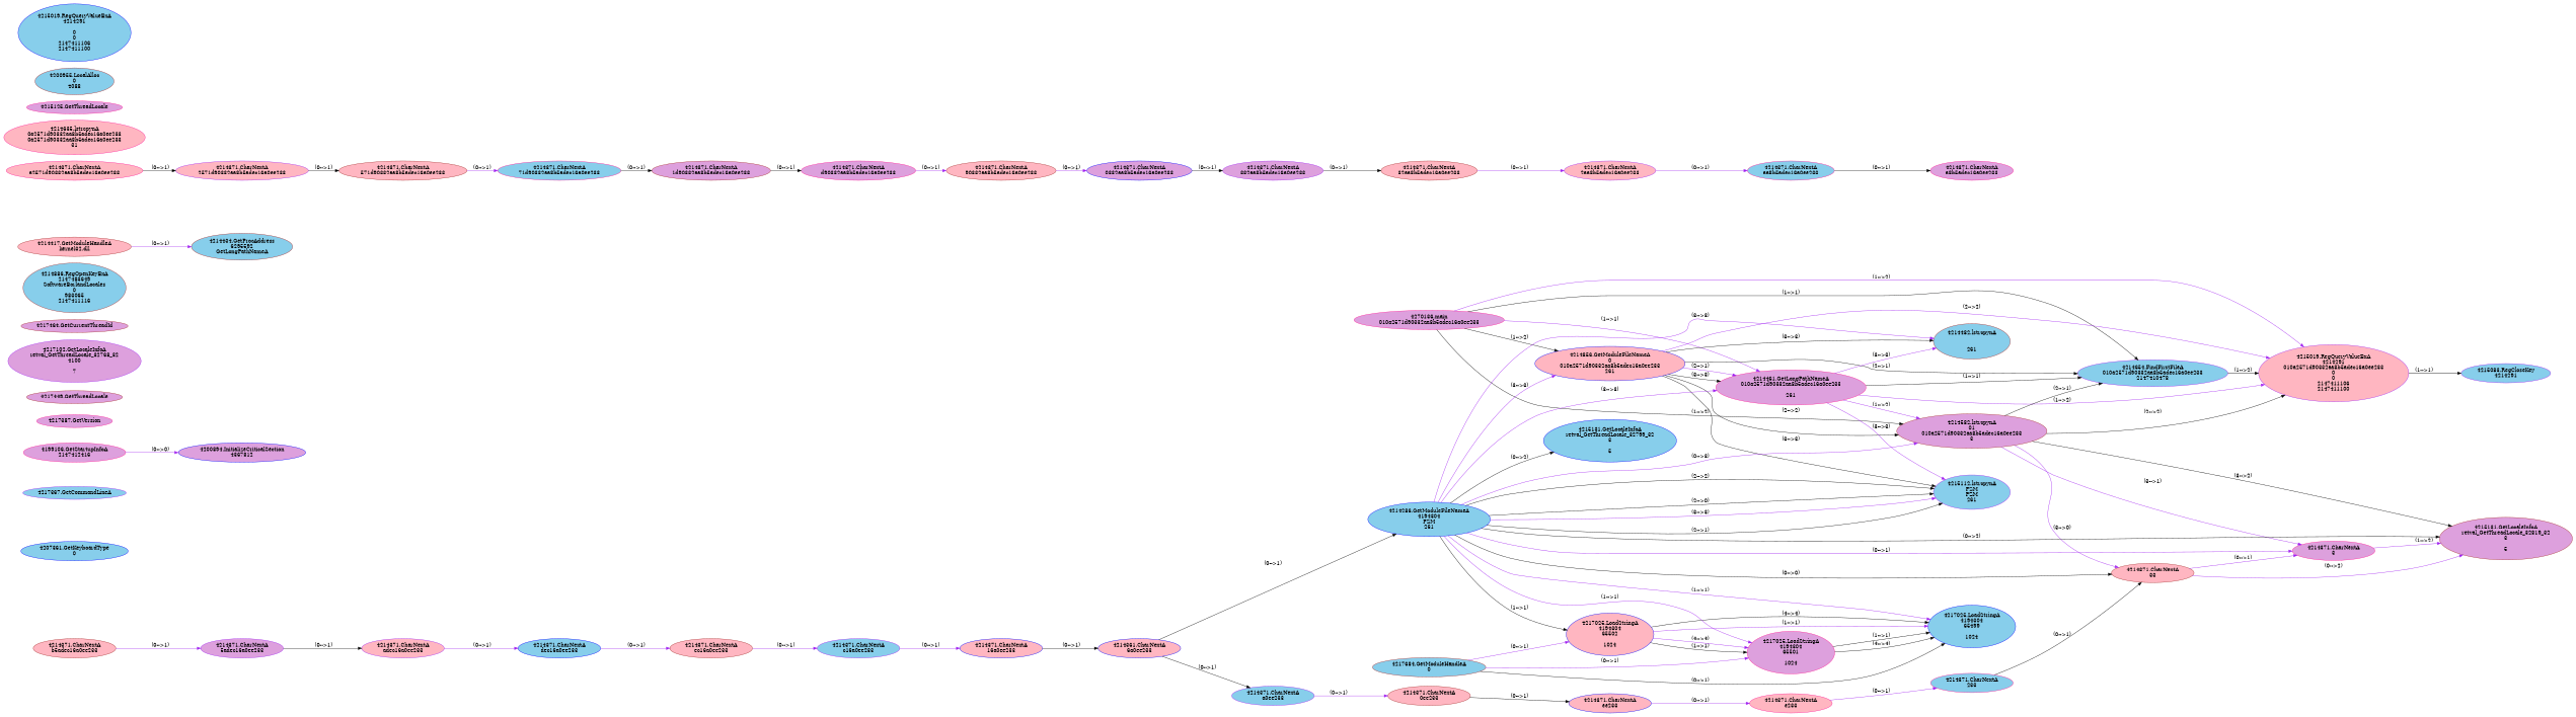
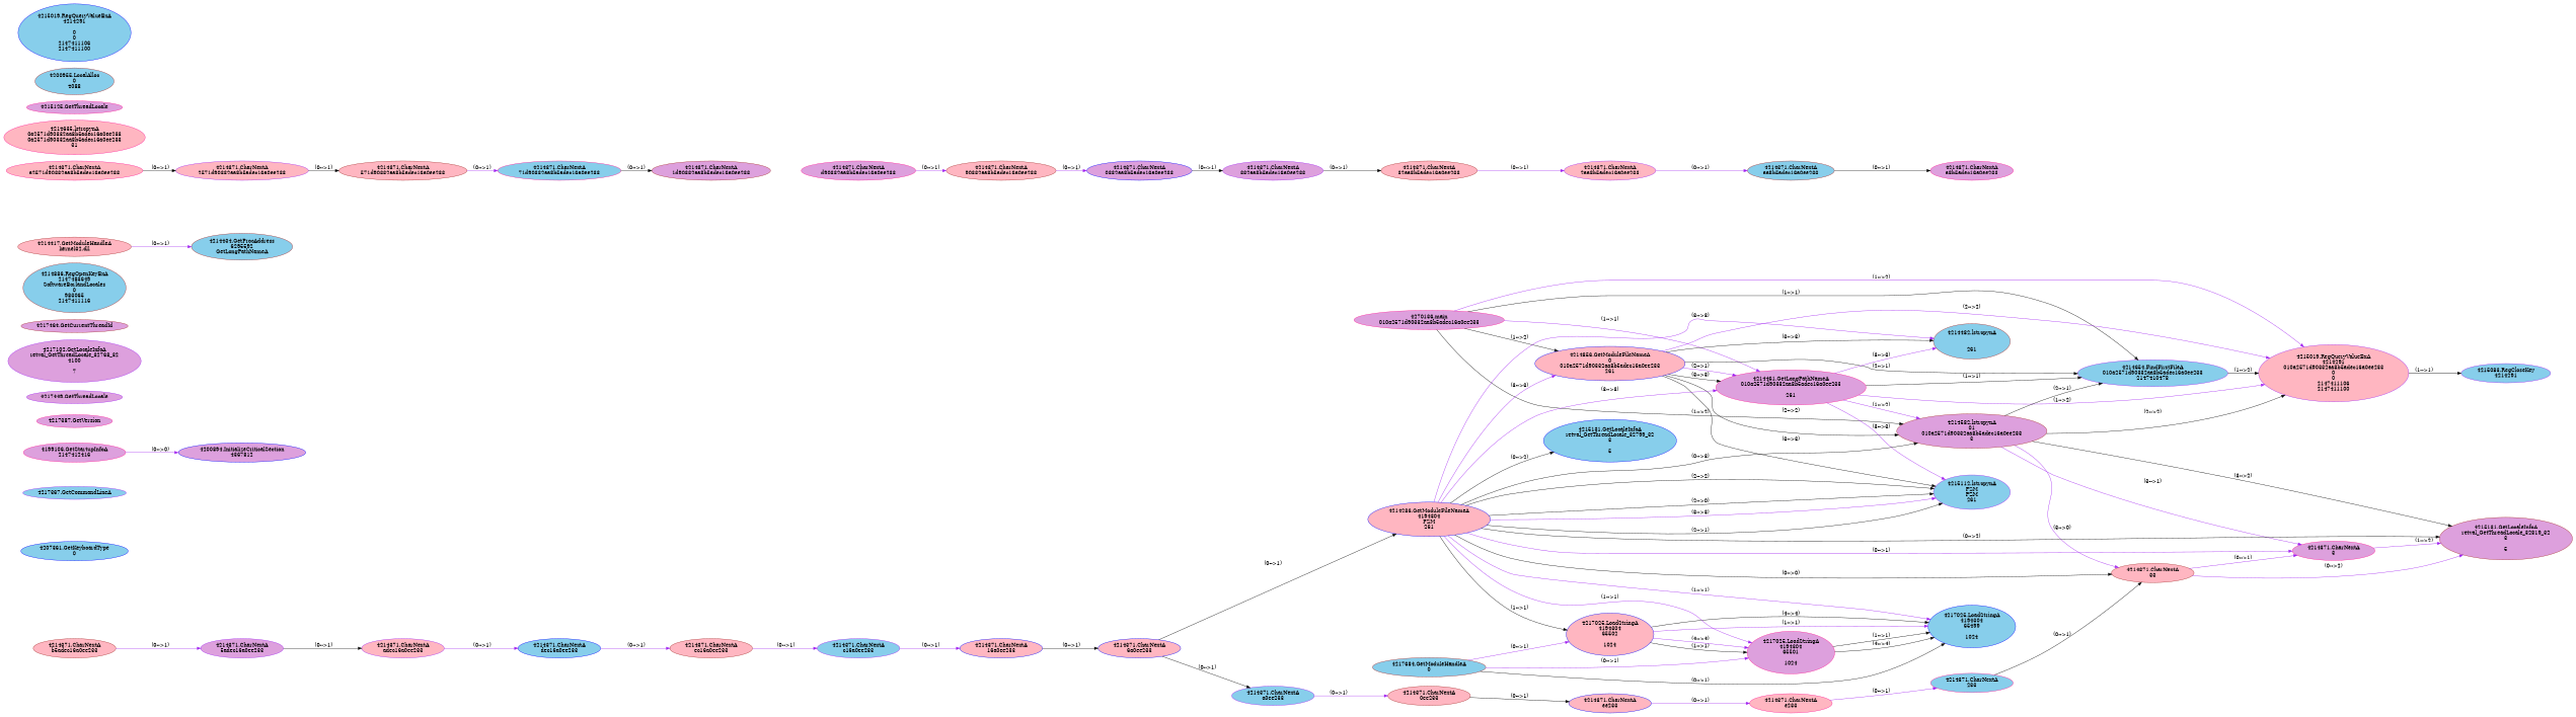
  digraph {
    rankdir=LR
    node [color=brown fillcolor=lightpink style=filled]
    edge [color=black]
    n1 [color=deeppink fillcolor=plum label="4270136.main\n010a2571d90332aa8b5adec16a0ee233"]
    n2 [color=blue label="4214856.GetModuleFileNameA\n0\n010a2571d90332aa8b5adec16a0ee233\n261"]
    n3 [color=deeppink fillcolor=plum label="4214461.GetLongPathNameA\n010a2571d90332aa8b5adec16a0ee233\n\n261"]
    n4 [fillcolor=plum label="4214582.lstrcpynA\n01\n010a2571d90332aa8b5adec16a0ee233\n3"]
    n5 [color=purple fillcolor=skyblue label="4214654.FindFirstFileA\n010a2571d90332aa8b5adec16a0ee233\n2147410478"]
    n6 [color=purple label="4215019.RegQueryValueExA\n4214291\n010a2571d90332aa8b5adec16a0ee233\n0\n0\n2147411106\n2147411100"]
    n7 [color=purple fillcolor=skyblue label="4215112.lstrcpynA\nPZM\nPZM\n261"]
    n8 [fillcolor=skyblue label="4214482.lstrcpynA\n\n\n261"]
    n9 [label="4214371.CharNextA\n33"]
    n10 [color=deeppink fillcolor=plum label="4214371.CharNextA\n3"]
    n11 [fillcolor=plum label="4215131.GetLocaleInfoA\nretval_GetThreadLocale_32819_32\n3\n\n5"]
    n12 [color=purple fillcolor=skyblue label="4215083.RegCloseKey\n4214291"]
    n13 [fillcolor=skyblue label="4217684.GetModuleHandleA\n0"]
    n14 [color=blue label="4217025.LoadStringA\n4194304\n65502\n\n1024"]
    n15 [color=deeppink fillcolor=plum label="4217025.LoadStringA\n4194304\n65501\n\n1024"]
    n16 [color=blue fillcolor=skyblue label="4217025.LoadStringA\n4194304\n65499\n\n1024"]
-   n17 [color=blue fillcolor=skyblue label="4214286.GetModuleFileNameA\n4194304\nPZM\n261"]
+   n17 [color=blue label="4214286.GetModuleFileNameA\n4194304\nPZM\n261"]
    n18 [color=blue fillcolor=skyblue label="4215131.GetLocaleInfoA\nretval_GetThreadLocale_32799_32\n3\n\n5"]
    n19 [color=blue fillcolor=skyblue label="4207361.GetKeyboardType\n0"]
    n20 [color=purple fillcolor=skyblue label="4217367.GetCommandLineA\n"]
    n21 [color=deeppink fillcolor=plum label="4199106.GetStartupInfoA\n2147412416"]
    n22 [color=blue fillcolor=plum label="4200894.InitializeCriticalSection\n4367812"]
    n23 [color=deeppink fillcolor=plum label="4217387.GetVersion\n"]
-   n24 [fillcolor=plum label="4217449.GetThreadLocale\n"]
+   n24 [color=purple fillcolor=plum label="4217449.GetThreadLocale\n"]
    n25 [color=purple fillcolor=plum label="4217102.GetLocaleInfoA\nretval_GetThreadLocale_32768_32\n4100\n\n7"]
    n26 [fillcolor=plum label="4217464.GetCurrentThreadId\n"]
    n27 [fillcolor=skyblue label="4214886.RegOpenKeyExA\n2147483649\nSoftware\Borland\Locales\n0\n983065\n2147411116"]
    n28 [label="4214417.GetModuleHandleA\nkernel32.dll"]
    n29 [fillcolor=skyblue label="4214434.GetProcAddress\n6295592\nGetLongPathNameA"]
    n30 [color=deeppink label="4214371.CharNextA\na2571d90332aa8b5adec16a0ee233"]
    n31 [color=purple label="4214371.CharNextA\n2571d90332aa8b5adec16a0ee233"]
    n32 [label="4214371.CharNextA\n571d90332aa8b5adec16a0ee233"]
    n33 [color=deeppink fillcolor=skyblue label="4214371.CharNextA\n71d90332aa8b5adec16a0ee233"]
    n34 [fillcolor=plum label="4214371.CharNextA\n1d90332aa8b5adec16a0ee233"]
    n35 [color=deeppink fillcolor=plum label="4214371.CharNextA\nd90332aa8b5adec16a0ee233"]
    n36 [label="4214371.CharNextA\n90332aa8b5adec16a0ee233"]
    n37 [color=blue fillcolor=plum label="4214371.CharNextA\n0332aa8b5adec16a0ee233"]
    n38 [color=purple fillcolor=plum label="4214371.CharNextA\n332aa8b5adec16a0ee233"]
    n39 [label="4214371.CharNextA\n32aa8b5adec16a0ee233"]
    n40 [color=purple label="4214371.CharNextA\n2aa8b5adec16a0ee233"]
-   n41 [color=deeppink fillcolor=skyblue label="4214371.CharNextA\naa8b5adec16a0ee233"]
+   n41 [fillcolor=skyblue label="4214371.CharNextA\naa8b5adec16a0ee233"]
    n42 [color=deeppink fillcolor=plum label="4214371.CharNextA\na8b5adec16a0ee233"]
    n43 [label="4214371.CharNextA\nb5adec16a0ee233"]
    n44 [color=purple fillcolor=plum label="4214371.CharNextA\n5adec16a0ee233"]
    n45 [color=purple label="4214371.CharNextA\nadec16a0ee233"]
    n46 [color=blue fillcolor=skyblue label="4214371.CharNextA\ndec16a0ee233"]
    n47 [label="4214371.CharNextA\nec16a0ee233"]
    n48 [color=purple fillcolor=skyblue label="4214371.CharNextA\nc16a0ee233"]
    n49 [color=blue label="4214371.CharNextA\n16a0ee233"]
-   n50 [color=blue label="4214361.CharNextA\n6a0ee233"]
+   n50 [color=blue label="4214371.CharNextA\n6a0ee233"]
    n51 [color=purple fillcolor=skyblue label="4214371.CharNextA\na0ee233"]
    n52 [label="4214371.CharNextA\n0ee233"]
    n53 [color=blue label="4214371.CharNextA\nee233"]
    n54 [color=deeppink label="4214371.CharNextA\ne233"]
    n55 [color=deeppink fillcolor=skyblue label="4214371.CharNextA\n233"]
    n56 [color=deeppink label="4214635.lstrcpynA\n0a2571d90332aa8b5adec16a0ee233\n0a2571d90332aa8b5adec16a0ee233\n31"]
    n57 [color=deeppink fillcolor=plum label="4215125.GetThreadLocale\n"]
    n58 [fillcolor=skyblue label="4200955.LocalAlloc\n0\n4088"]
    n59 [color=blue fillcolor=skyblue label="4215019.RegQueryValueExA\n4214291\n\n0\n0\n2147411106\n2147411100"]
    n1 -> n2 [label="(1-->2)"]
    n1 -> n3 [color=purple label="(1-->1)"]
    n1 -> n4 [label="(1-->2)"]
    n1 -> n5 [label="(1-->1)"]
    n1 -> n6 [color=purple label="(1-->2)"]
    n2 -> n3 [color=purple label="(2-->1)"]
    n2 -> n3 [label="(3-->3)"]
    n2 -> n4 [label="(2-->2)"]
    n2 -> n5 [label="(2-->1)"]
    n2 -> n6 [color=purple label="(2-->2)"]
    n2 -> n7 [label="(3-->3)"]
    n2 -> n8 [label="(3-->3)"]
    n3 -> n4 [color=purple label="(1-->2)"]
    n3 -> n5 [label="(1-->1)"]
    n3 -> n6 [color=purple label="(1-->2)"]
    n3 -> n7 [color=purple label="(3-->3)"]
    n3 -> n8 [color=purple label="(3-->3)"]
    n4 -> n5 [label="(2-->1)"]
    n4 -> n6 [label="(2-->2)"]
    n4 -> n9 [color=purple label="(3-->0)"]
    n4 -> n10 [color=purple label="(3-->1)"]
    n4 -> n11 [label="(3-->2)"]
    n5 -> n6 [label="(1-->2)"]
    n6 -> n12 [label="(1-->1)"]
    n9 -> n10 [color=purple label="(0-->1)"]
    n9 -> n11 [color=purple label="(0-->2)"]
    n10 -> n11 [color=purple label="(1-->2)"]
    n13 -> n14 [color=purple label="(0-->1)"]
    n13 -> n15 [color=purple label="(0-->1)"]
    n13 -> n16 [label="(0-->1)"]
    n14 -> n15 [label="(1-->1)"]
    n14 -> n15 [color=purple label="(4-->4)"]
    n14 -> n16 [color=purple label="(1-->1)"]
    n14 -> n16 [label="(4-->4)"]
    n15 -> n16 [label="(1-->1)"]
    n15 -> n16 [label="(4-->4)"]
    n17 -> n2 [color=purple label="(3-->3)"]
    n17 -> n3 [color=purple label="(3-->3)"]
-   n17 -> n4 [color=purple label="(0-->3)"]
+   n17 -> n4 [label="(0-->3)"]
    n17 -> n7 [label="(2-->1)"]
    n17 -> n7 [label="(2-->2)"]
    n17 -> n7 [color=purple label="(3-->3)"]
    n17 -> n7 [label="(2-->0)"]
    n17 -> n8 [color=purple label="(3-->3)"]
    n17 -> n9 [label="(0-->0)"]
    n17 -> n10 [color=purple label="(0-->1)"]
    n17 -> n11 [label="(0-->2)"]
    n17 -> n14 [label="(1-->1)"]
    n17 -> n15 [color=purple label="(1-->1)"]
    n17 -> n16 [color=purple label="(1-->1)"]
    n17 -> n18 [label="(0-->2)"]
    n21 -> n22 [color=purple label="(0-->0)"]
    n28 -> n29 [color=purple label="(0-->1)"]
    n30 -> n31 [label="(0-->1)"]
    n31 -> n32 [label="(0-->1)"]
    n32 -> n33 [color=purple label="(0-->1)"]
    n33 -> n34 [label="(0-->1)"]
-   n34 -> n35 [label="(0-->1)"]
    n35 -> n36 [color=purple label="(0-->1)"]
    n36 -> n37 [color=purple label="(0-->1)"]
    n37 -> n38 [label="(0-->1)"]
    n38 -> n39 [label="(0-->1)"]
    n39 -> n40 [color=purple label="(0-->1)"]
    n40 -> n41 [color=purple label="(0-->1)"]
    n41 -> n42 [label="(0-->1)"]
    n43 -> n44 [color=purple label="(0-->1)"]
    n44 -> n45 [label="(0-->1)"]
    n45 -> n46 [color=purple label="(0-->1)"]
    n46 -> n47 [color=purple label="(0-->1)"]
    n47 -> n48 [color=purple label="(0-->1)"]
    n48 -> n49 [color=purple label="(0-->1)"]
    n49 -> n50 [label="(0-->1)"]
    n50 -> n17 [label="(0-->1)"]
    n50 -> n51 [label="(0-->1)"]
    n51 -> n52 [color=purple label="(0-->1)"]
    n52 -> n53 [label="(0-->1)"]
    n53 -> n54 [color=purple label="(0-->1)"]
    n54 -> n55 [color=purple label="(0-->1)"]
    n55 -> n9 [label="(0-->1)"]
  }
